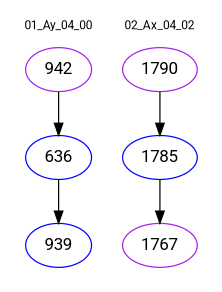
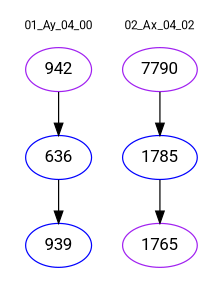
  digraph {
    fontname=Roboto
    node [color=purple fontname=Roboto]
    edge [color=black fontname=Roboto]
    n1 [label=942]
    n2 [color=blue label=636]
    n3 [color=blue label=939]
-   n4 [label=1790]
+   n4 [label=7790]
    n5 [color=blue label=1785]
-   n6 [label=1767]
+   n6 [label=1765]
    subgraph cluster_1 {
      color=white
      fontsize=10
      label="01_Ay_04_00"
      n1
      n2
      n3
    }
    subgraph cluster_2 {
      color=white
      fontsize=10
      label="02_Ax_04_02"
      n4
      n5
      n6
    }
    n1 -> n2
    n2 -> n3
    n4 -> n5
    n5 -> n6
  }
